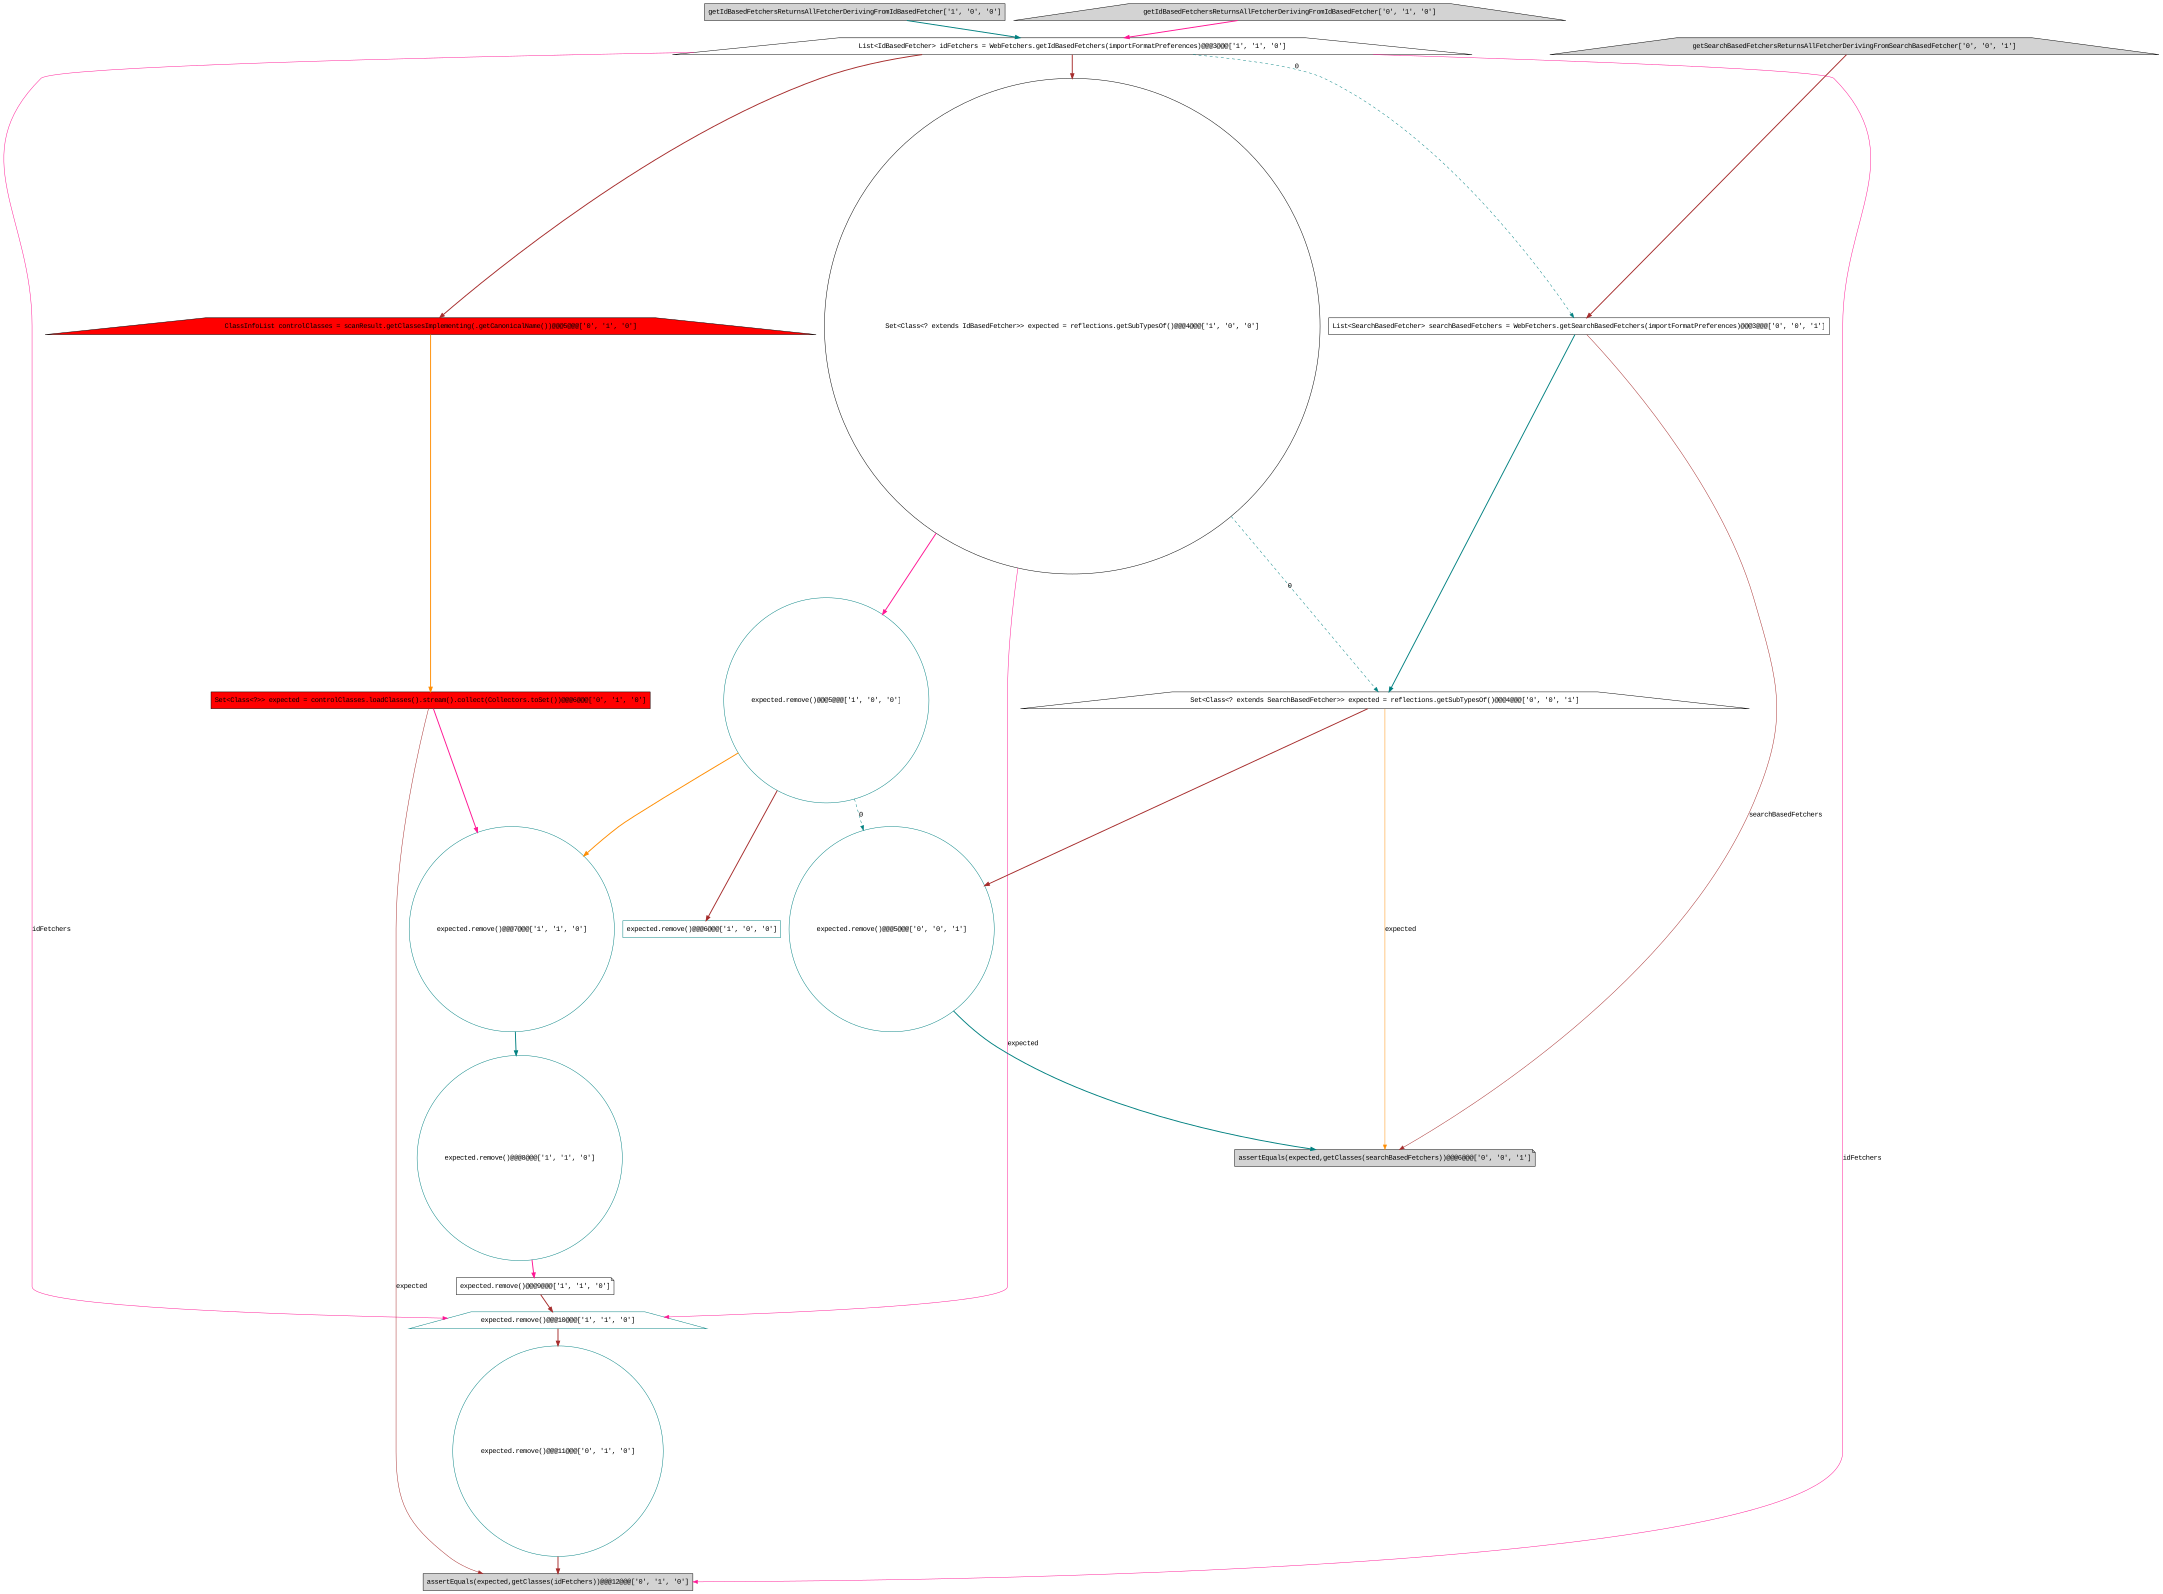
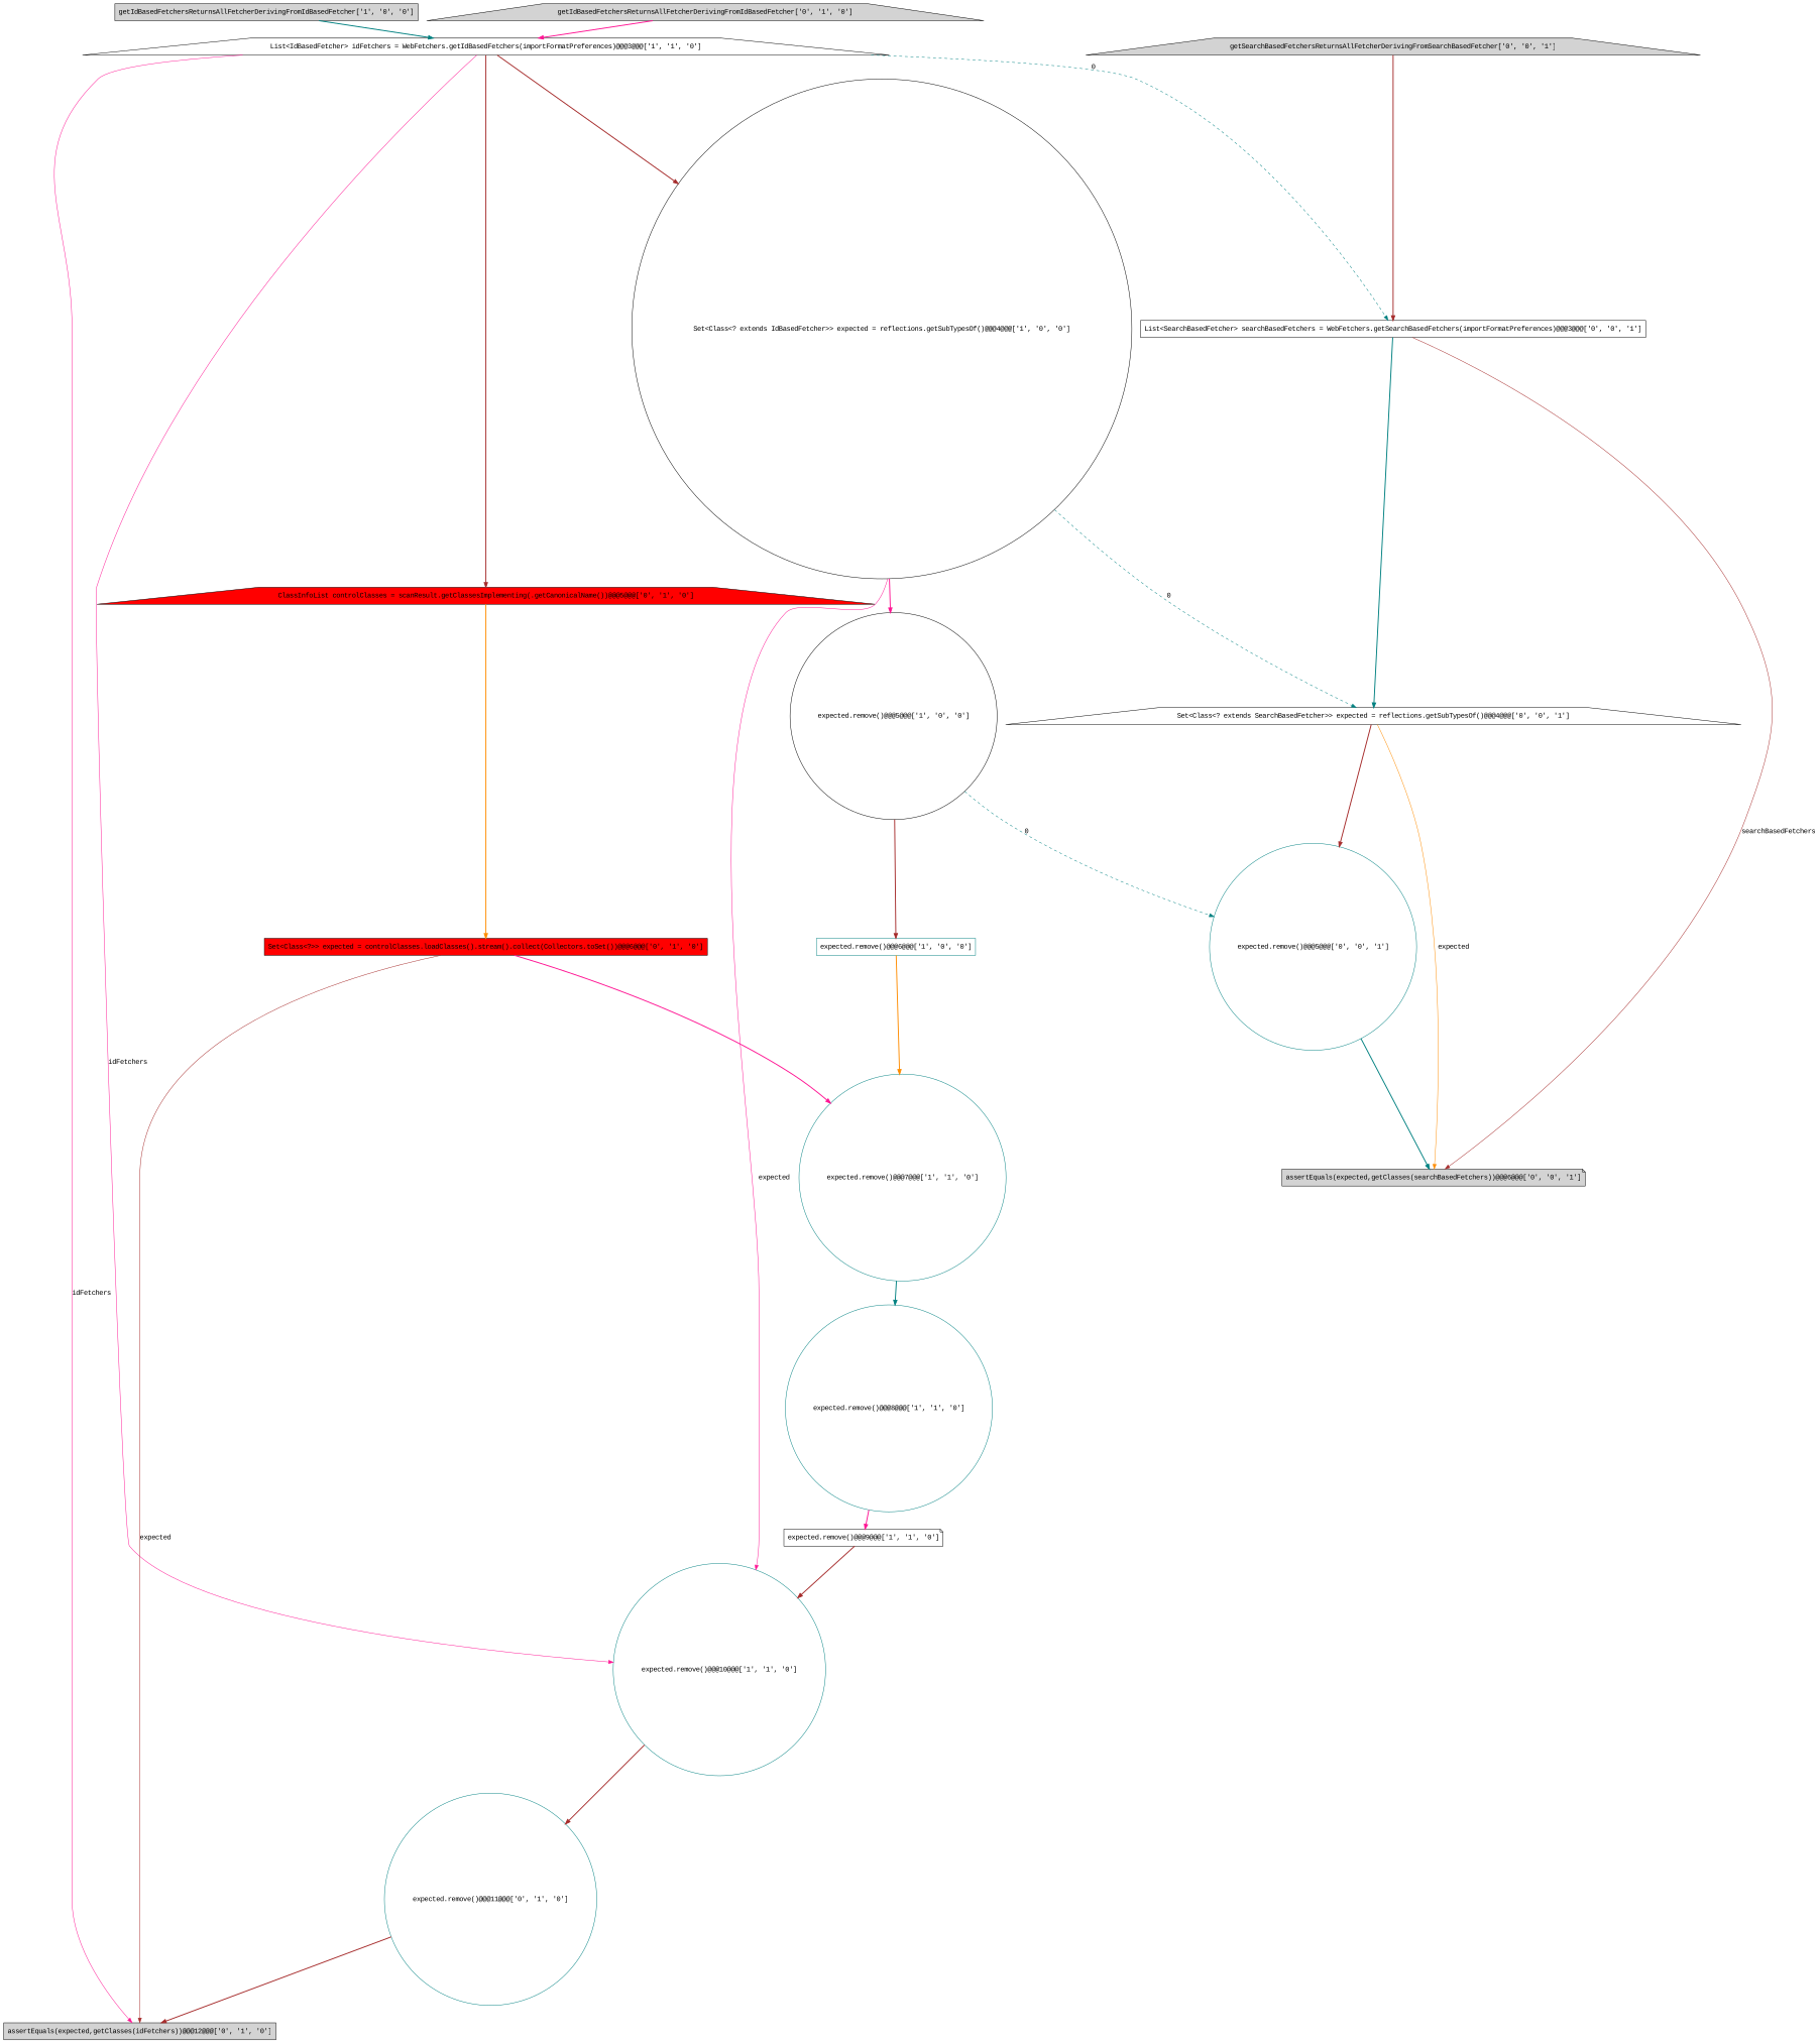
  digraph {
    fontname="Liberation Mono"
    node [color=black fillcolor=white fontname="Liberation Mono" shape=circle style=filled]
    edge [color=brown fontname="Liberation Mono" style=bold]
    n1 [color=teal label="expected.remove()@@@11@@@['0', '1', '0']"]
    n2 [fillcolor=lightgray label="assertEquals(expected,getClasses(idFetchers))@@@12@@@['0', '1', '0']" shape=box]
    n3 [label="Set<Class<? extends IdBasedFetcher>> expected = reflections.getSubTypesOf()@@@4@@@['1', '0', '0']"]
    n4 [label="Set<Class<? extends SearchBasedFetcher>> expected = reflections.getSubTypesOf()@@@4@@@['0', '0', '1']" shape=trapezium]
-   n5 [color=teal label="expected.remove()@@@10@@@['1', '1', '0']" shape=trapezium]
-   n6 [color=teal label="expected.remove()@@@5@@@['1', '0', '0']"]
+   n5 [color=teal label="expected.remove()@@@10@@@['1', '1', '0']"]
+   n6 [label="expected.remove()@@@5@@@['1', '0', '0']"]
    n7 [fillcolor=lightgray label="assertEquals(expected,getClasses(searchBasedFetchers))@@@6@@@['0', '0', '1']" shape=note]
    n8 [color=teal label="expected.remove()@@@5@@@['0', '0', '1']"]
    n9 [color=teal label="expected.remove()@@@6@@@['1', '0', '0']" shape=box]
    n10 [fillcolor=lightgray label="getIdBasedFetchersReturnsAllFetcherDerivingFromIdBasedFetcher['1', '0', '0']" shape=box]
    n11 [label="List<IdBasedFetcher> idFetchers = WebFetchers.getIdBasedFetchers(importFormatPreferences)@@@3@@@['1', '1', '0']" shape=trapezium]
    n12 [label="List<SearchBasedFetcher> searchBasedFetchers = WebFetchers.getSearchBasedFetchers(importFormatPreferences)@@@3@@@['0', '0', '1']" shape=box]
    n13 [fillcolor=red label="ClassInfoList controlClasses = scanResult.getClassesImplementing(.getCanonicalName())@@@5@@@['0', '1', '0']" shape=trapezium]
    n14 [fillcolor=red label="Set<Class<?>> expected = controlClasses.loadClasses().stream().collect(Collectors.toSet())@@@6@@@['0', '1', '0']" shape=box]
    n15 [color=teal label="expected.remove()@@@7@@@['1', '1', '0']"]
    n16 [color=teal label="expected.remove()@@@8@@@['1', '1', '0']"]
    n17 [fillcolor=lightgray label="getIdBasedFetchersReturnsAllFetcherDerivingFromIdBasedFetcher['0', '1', '0']" shape=trapezium]
    n18 [label="expected.remove()@@@9@@@['1', '1', '0']" shape=note]
    n19 [fillcolor=lightgray label="getSearchBasedFetchersReturnsAllFetcherDerivingFromSearchBasedFetcher['0', '0', '1']" shape=trapezium]
    n1 -> n2
    n3 -> n4 [color=teal label=0 style=dashed]
    n3 -> n5 [color=deeppink label=expected style=solid]
    n3 -> n6 [color=deeppink]
    n4 -> n7 [color=darkorange label=expected style=solid]
    n4 -> n8
    n5 -> n1
    n6 -> n8 [color=teal label=0 style=dashed]
    n6 -> n9
    n8 -> n7 [color=teal]
-   n6 -> n15 [color=darkorange]
+   n9 -> n15 [color=darkorange]
    n10 -> n11 [color=teal]
    n11 -> n2 [color=deeppink label=idFetchers style=solid]
    n11 -> n3
    n11 -> n5 [color=deeppink label=idFetchers style=solid]
    n11 -> n12 [color=teal label=0 style=dashed]
    n11 -> n13
    n12 -> n4 [color=teal]
    n12 -> n7 [label=searchBasedFetchers style=solid]
    n13 -> n14 [color=darkorange]
    n14 -> n2 [label=expected style=solid]
    n14 -> n15 [color=deeppink]
    n15 -> n16 [color=teal]
    n16 -> n18 [color=deeppink]
    n17 -> n11 [color=deeppink]
    n18 -> n5
    n19 -> n12
  }
